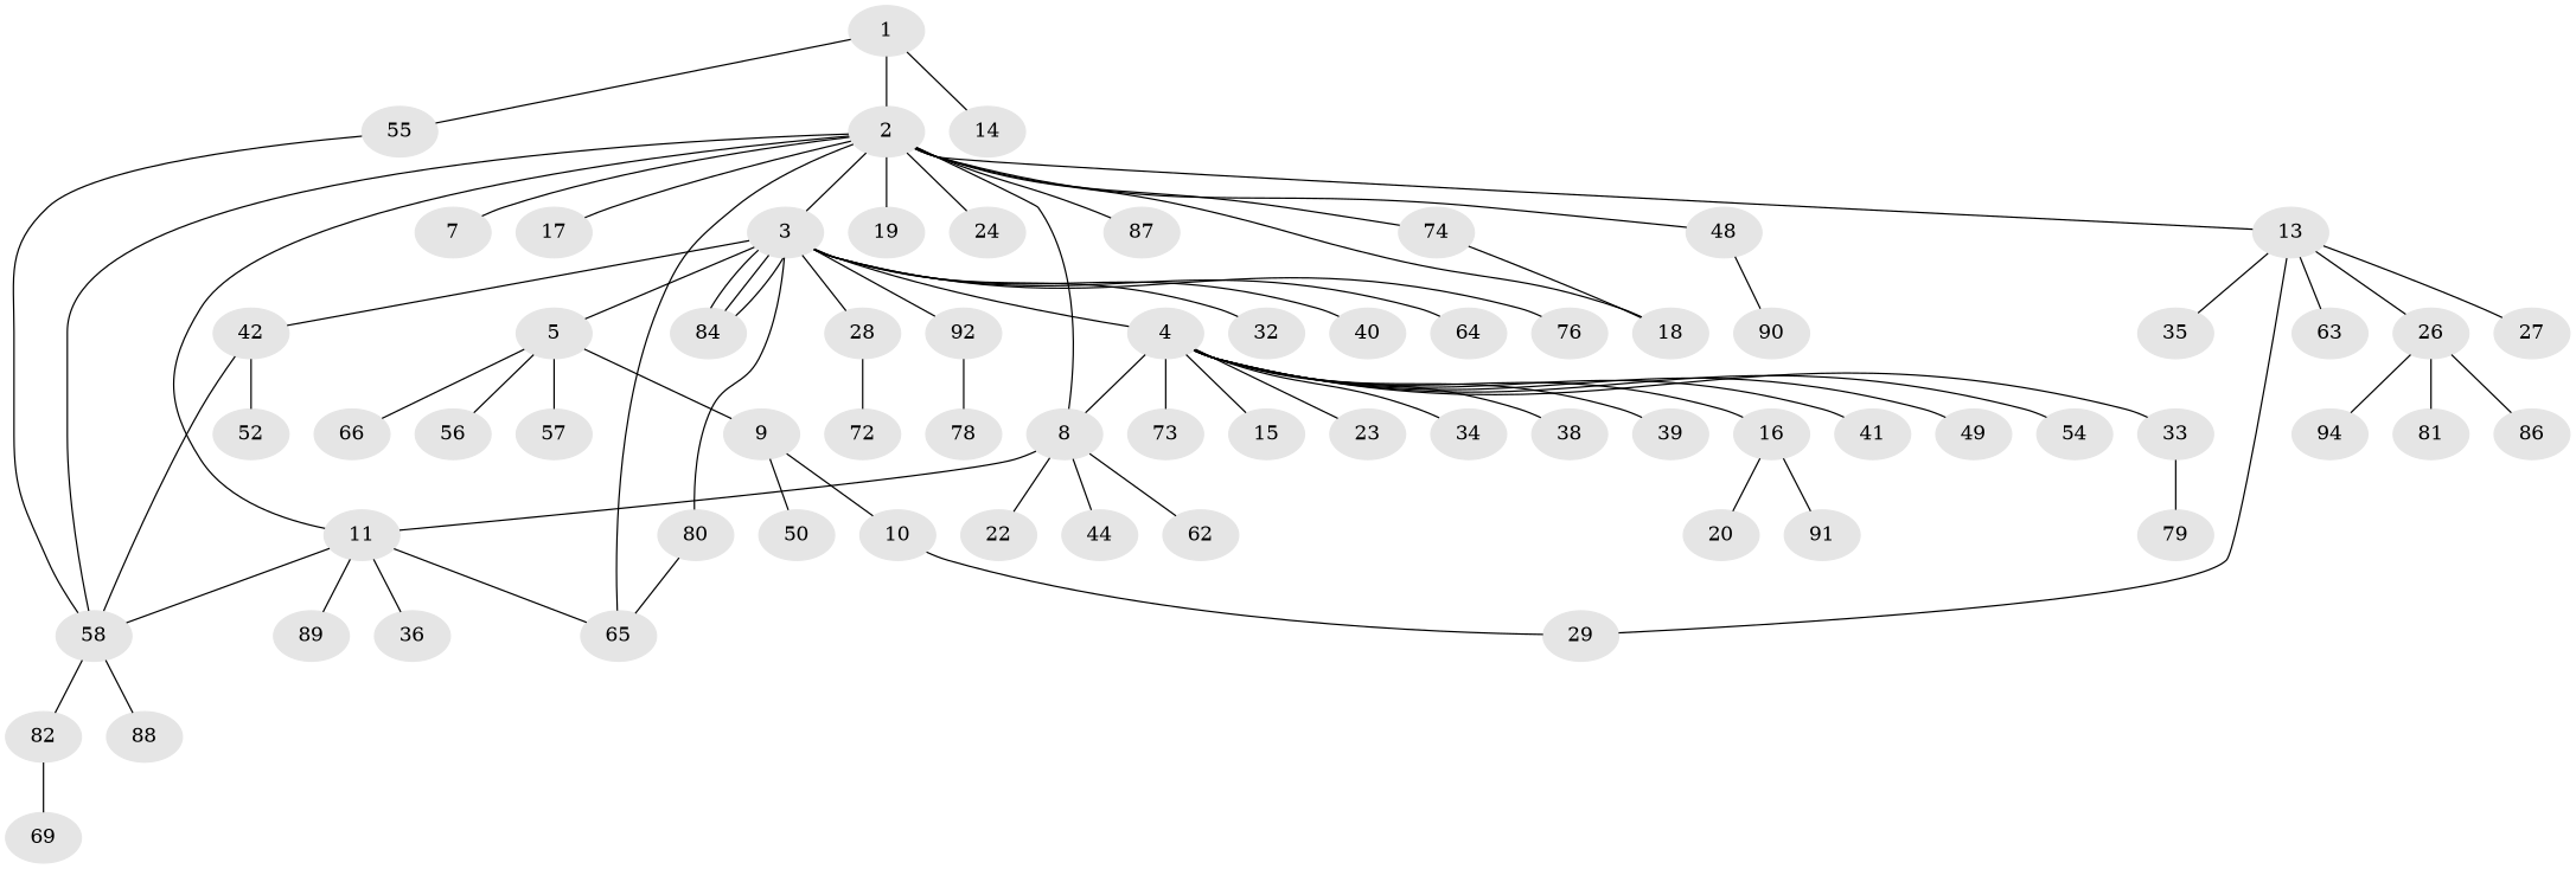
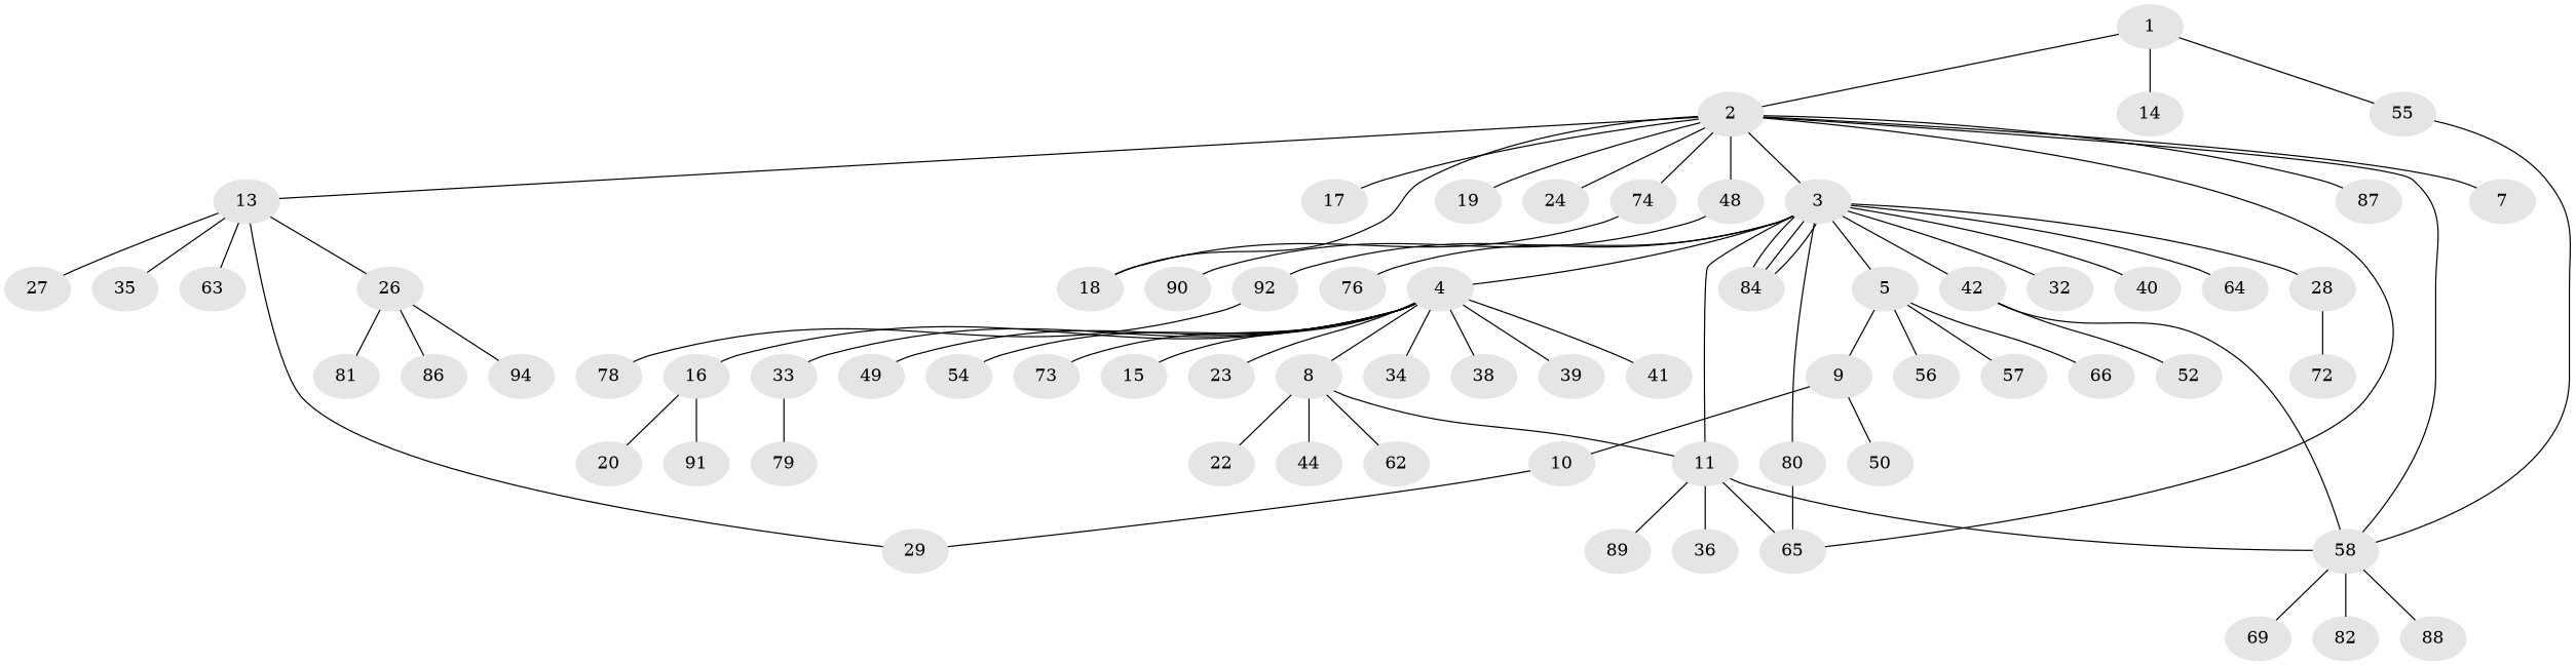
  graph {
    node [color=gray90 style=filled]
    2 [super="+6"]
    3 [super="+68"]
    7 [super="+85"]
    8 [super="+25"]
    13 [super="+43"]
    17
    18 [super="+45"]
    19 [super="+67"]
    24
    48 [super="+71"]
    58 [super="+70"]
    65 [super="+86"]
    74
    87
    1
    14 [super="+46"]
    55
    4 [super="+53"]
    5 [super="+30"]
    11 [super="+31"]
    28 [super="+59"]
    32
    40
    42 [super="+47"]
    64
    76
    80
    84
    92
    22
    44
    62
    29 [super="+60"]
    26 [super="+77"]
    27
    35
    63
    90
    69
    82
    88
    15 [super="+21"]
    16 [super="+51"]
    23
    33
    34
    38
    39
    41
    49
    54
    73
    9 [super="+61"]
    56 [super="+75"]
    57
    66
    36 [super="+37"]
    89
    72
    52
    78 [super="+93"]
    20
    91
    79
    10
    50
    81
    n68 [label=86]
    94
    2 -- 3
    2 -- 7
-   2 -- 8
    2 -- 13
    2 -- 17
    2 -- 18
    2 -- 19
    2 -- 24
    2 -- 48
    2 -- 58
    2 -- 65
    2 -- 74
    2 -- 87
    3 -- 4 [weight=2]
    3 -- 5 [weight=2]
-   2 -- 11
+   3 -- 11
    3 -- 28
    3 -- 32
    3 -- 40
    3 -- 42
    3 -- 64
    3 -- 76
    3 -- 80
    3 -- 84
    3 -- 84
    3 -- 84
    3 -- 92
    8 -- 11
    8 -- 22
    8 -- 44
    8 -- 62
    13 -- 29
    13 -- 26
    13 -- 27
    13 -- 35
    13 -- 63
    48 -- 90
-   82 -- 69
+   58 -- 69
    58 -- 82
    58 -- 88
    74 -- 18
    1 -- 2
    1 -- 14
    1 -- 55
    55 -- 58
    4 -- 8
    4 -- 15
    4 -- 16
    4 -- 23
    4 -- 33
    4 -- 34
    4 -- 38
    4 -- 39
    4 -- 41
    4 -- 49
    4 -- 54
    4 -- 73
    5 -- 9
    5 -- 56
    5 -- 57
    5 -- 66
    11 -- 58
    11 -- 65
    11 -- 36
    11 -- 89
    28 -- 72
    42 -- 58
    42 -- 52
    80 -- 65
    92 -- 78
    26 -- 81
    26 -- n68
    26 -- 94
    16 -- 20
    16 -- 91
    33 -- 79
    9 -- 10
    9 -- 50
    10 -- 29
  }
